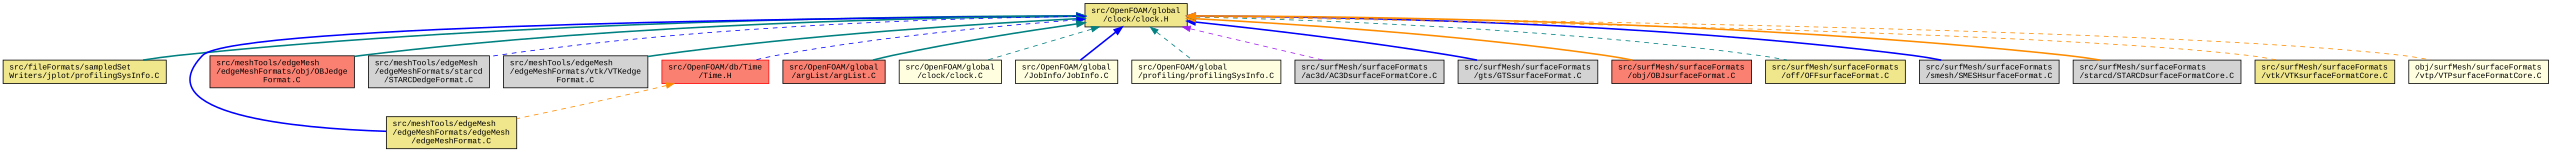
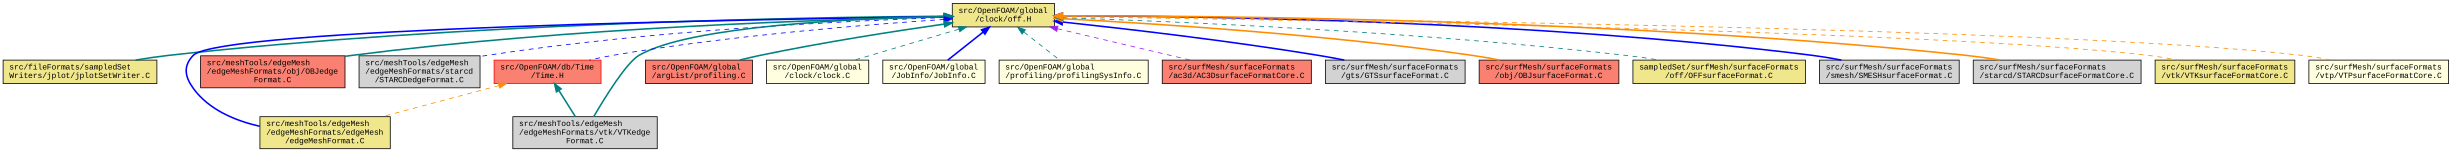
  digraph {
    fontname="Liberation Mono"
    node [color=black fillcolor=khaki fontname="Liberation Mono" fontsize=10 shape=record style=filled]
    edge [color=teal dir=back fontname="Liberation Mono" fontsize=10 labelfontname=Helvetica labelfontsize=10 style=bold]
-   n1 [fontcolor=black height=0.2 label="src/OpenFOAM/global\l/clock/clock.H" width=0.4]
-   n2 [height=0.2 label="src/fileFormats/sampledSet\lWriters/jplot/profilingSysInfo.C" width=0.4]
+   n1 [fontcolor=black height=0.2 label="src/OpenFOAM/global\l/clock/off.H" width=0.4]
+   n2 [height=0.2 label="src/fileFormats/sampledSet\lWriters/jplot/jplotSetWriter.C" width=0.4]
    n3 [height=0.2 label="src/meshTools/edgeMesh\l/edgeMeshFormats/edgeMesh\l/edgeMeshFormat.C" width=0.4]
    n4 [fillcolor=salmon height=0.2 label="src/meshTools/edgeMesh\l/edgeMeshFormats/obj/OBJedge\lFormat.C" width=0.4]
    n5 [fillcolor=lightgrey height=0.2 label="src/meshTools/edgeMesh\l/edgeMeshFormats/starcd\l/STARCDedgeFormat.C" width=0.4]
    n6 [fillcolor=lightgrey height=0.2 label="src/meshTools/edgeMesh\l/edgeMeshFormats/vtk/VTKedge\lFormat.C" width=0.4]
    n7 [color=red fillcolor=salmon height=0.2 label="src/OpenFOAM/db/Time\l/Time.H" width=0.4]
-   n8 [fillcolor=salmon height=0.2 label="src/OpenFOAM/global\l/argList/argList.C" width=0.4]
+   n8 [fillcolor=salmon height=0.2 label="src/OpenFOAM/global\l/argList/profiling.C" width=0.4]
    n9 [fillcolor=lightyellow height=0.2 label="src/OpenFOAM/global\l/clock/clock.C" width=0.4]
    n10 [fillcolor=lightyellow height=0.2 label="src/OpenFOAM/global\l/JobInfo/JobInfo.C" width=0.4]
    n11 [fillcolor=lightyellow height=0.2 label="src/OpenFOAM/global\l/profiling/profilingSysInfo.C" width=0.4]
-   n12 [fillcolor=lightgrey height=0.2 label="src/surfMesh/surfaceFormats\l/ac3d/AC3DsurfaceFormatCore.C" width=0.4]
+   n12 [fillcolor=salmon height=0.2 label="src/surfMesh/surfaceFormats\l/ac3d/AC3DsurfaceFormatCore.C" width=0.4]
    n13 [fillcolor=lightgrey height=0.2 label="src/surfMesh/surfaceFormats\l/gts/GTSsurfaceFormat.C" width=0.4]
    n14 [fillcolor=salmon height=0.2 label="src/surfMesh/surfaceFormats\l/obj/OBJsurfaceFormat.C" width=0.4]
-   n15 [height=0.2 label="src/surfMesh/surfaceFormats\l/off/OFFsurfaceFormat.C" width=0.4]
+   n15 [height=0.2 label="sampledSet/surfMesh/surfaceFormats\l/off/OFFsurfaceFormat.C" width=0.4]
    n16 [fillcolor=lightgrey height=0.2 label="src/surfMesh/surfaceFormats\l/smesh/SMESHsurfaceFormat.C" width=0.4]
    n17 [fillcolor=lightgrey height=0.2 label="src/surfMesh/surfaceFormats\l/starcd/STARCDsurfaceFormatCore.C" width=0.4]
    n18 [height=0.2 label="src/surfMesh/surfaceFormats\l/vtk/VTKsurfaceFormatCore.C" width=0.4]
-   n19 [fillcolor=lightyellow height=0.2 label="obj/surfMesh/surfaceFormats\l/vtp/VTPsurfaceFormatCore.C" width=0.4]
+   n19 [fillcolor=lightyellow height=0.2 label="src/surfMesh/surfaceFormats\l/vtp/VTPsurfaceFormatCore.C" width=0.4]
    n1 -> n2
    n1 -> n3 [color=blue]
    n1 -> n4
    n1 -> n5 [color=blue style=dashed]
    n1 -> n6
    n1 -> n7 [color=blue style=dashed]
    n1 -> n8
    n1 -> n9 [style=dashed]
    n1 -> n10 [color=blue]
    n1 -> n11 [style=dashed]
    n1 -> n12 [color=purple style=dashed]
    n1 -> n13 [color=blue]
    n1 -> n14 [color=darkorange]
    n1 -> n15 [style=dashed]
    n1 -> n16 [color=blue]
    n1 -> n17 [color=darkorange]
    n1 -> n18 [color=darkorange style=dashed]
    n1 -> n19 [color=darkorange style=dashed]
    n7 -> n3 [color=darkorange style=dashed]
+   n7 -> n6
  }
